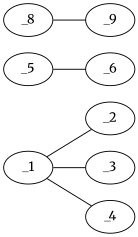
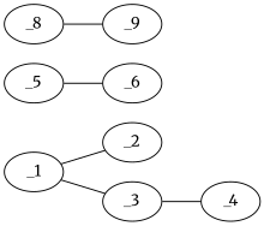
  graph {
    fontname=Merriweather
    rankdir=LR
    node [charge=0 chem=1 fontname=Merriweather symbol="C  " x=6.3301 y=0.25]
    edge [fontname=Merriweather valence=1]
    _1
    _2 [x=7.1962 y=0.75]
    _3 [y=-0.75]
    _4 [chem=4 symbol="N  " x=5.4641 y=0.75]
    _5 [chem=4 symbol="N  " x=4.5981]
    _6 [chem=2 symbol="O  " x=4.5981 y=-0.75]
    _8 [chem=2 symbol="O  " x=2.866]
    _9 [x=2 y=0.75]
    _1 -- _2
    _1 -- _3
-   _1 -- _4
+   _3 -- _4
    _5 -- _6
    _8 -- _9
  }
